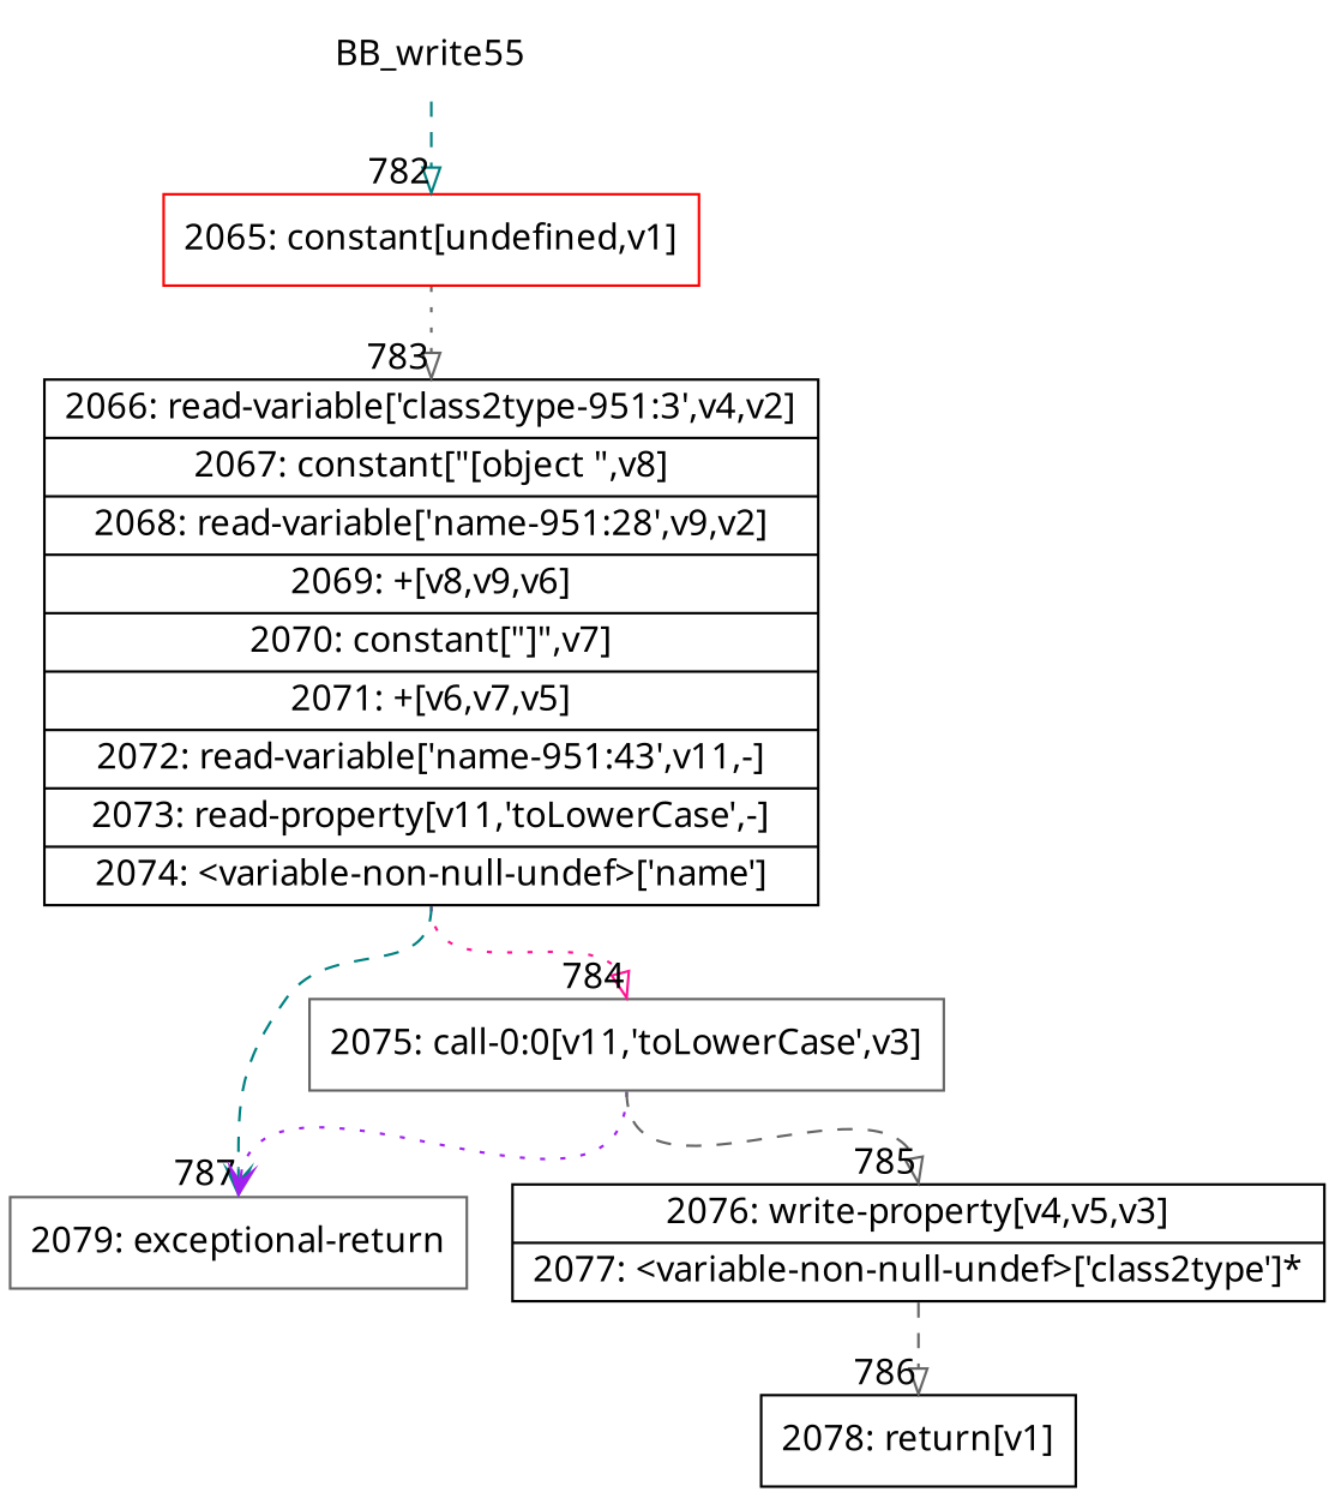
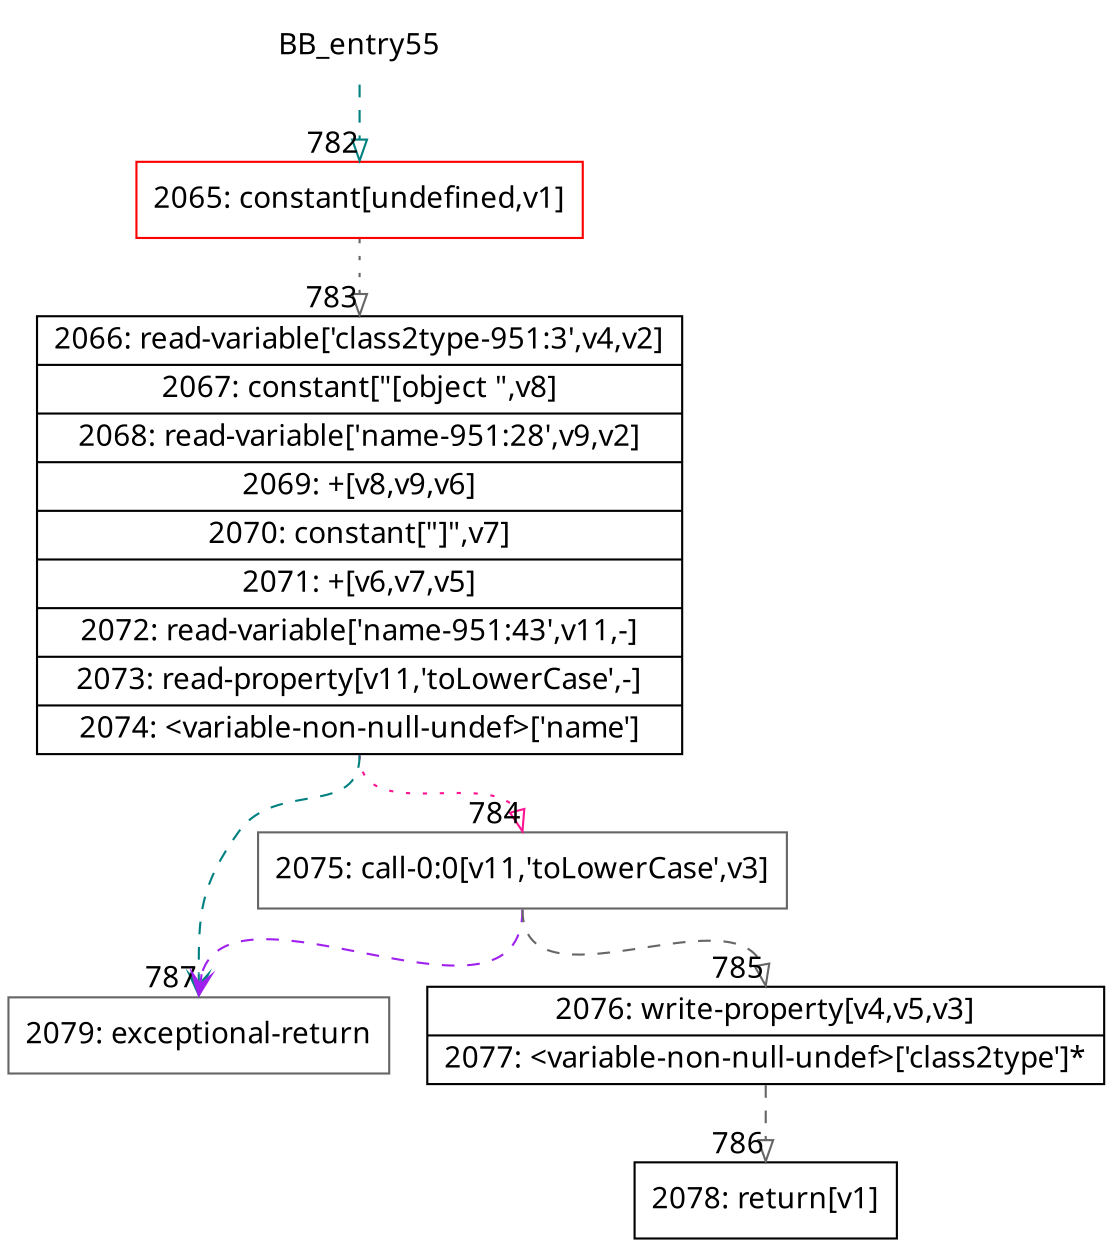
  digraph {
    fontname="Noto Sans"
    rankdir=TD
    node [color=black fontname="Noto Sans" shape=record]
    edge [arrowhead=onormal color=gray40 fontname="Noto Sans" headport=n style=dashed tailport=s]
-   BB_entry55 [color=red shape=none label=BB_write55]
+   BB_entry55 [color=red shape=none]
    n2 [color=red label="{2065: constant[undefined,v1]}"]
    n3 [label="{2066: read-variable['class2type-951:3',v4,v2]|2067: constant[\"[object \",v8]|2068: read-variable['name-951:28',v9,v2]|2069: +[v8,v9,v6]|2070: constant[\"]\",v7]|2071: +[v6,v7,v5]|2072: read-variable['name-951:43',v11,-]|2073: read-property[v11,'toLowerCase',-]|2074: \<variable-non-null-undef\>['name']}"]
    n4 [color=gray40 label="{2075: call-0:0[v11,'toLowerCase',v3]}"]
    n5 [color=gray40 label="{2079: exceptional-return}"]
    n6 [label="{2076: write-property[v4,v5,v3]|2077: \<variable-non-null-undef\>['class2type']*}"]
    n7 [label="{2078: return[v1]}"]
    BB_entry55 -> n2 [color=teal headlabel="    782"]
    n2 -> n3 [headlabel="      783" style=dotted]
    n3 -> n4 [color=deeppink headlabel="      784" style=dotted]
    n3 -> n5 [arrowhead=vee color=teal headlabel="      787"]
-   n4 -> n5 [arrowhead=vee color=purple style=dotted]
+   n4 -> n5 [arrowhead=vee color=purple]
    n4 -> n6 [headlabel="      785"]
    n6 -> n7 [headlabel="      786"]
  }
